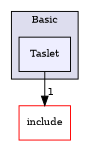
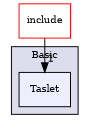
  digraph {
    compound=true
    fontname="DejaVu Serif"
    node [fontname="DejaVu Serif" fontsize=10 shape=box style=filled]
    n1 [fillcolor="#eeeeff" label=Taslet pencolor=black]
    n2 [color=red fillcolor=white label=include]
    subgraph cluster_1 {
      bgcolor="#ddddee"
      fontsize=10
      label=Basic
      pencolor=black
      n1
    }
-   n1 -> n2 [headlabel=1 labeldistance=1.5 labelfontname=Helvetica labelfontsize=10 fontname="DejaVu Serif"]
+   n2 -> n1 [headlabel=1 labeldistance=1.5 labelfontname=Helvetica labelfontsize=10 fontname="DejaVu Serif"]
  }
